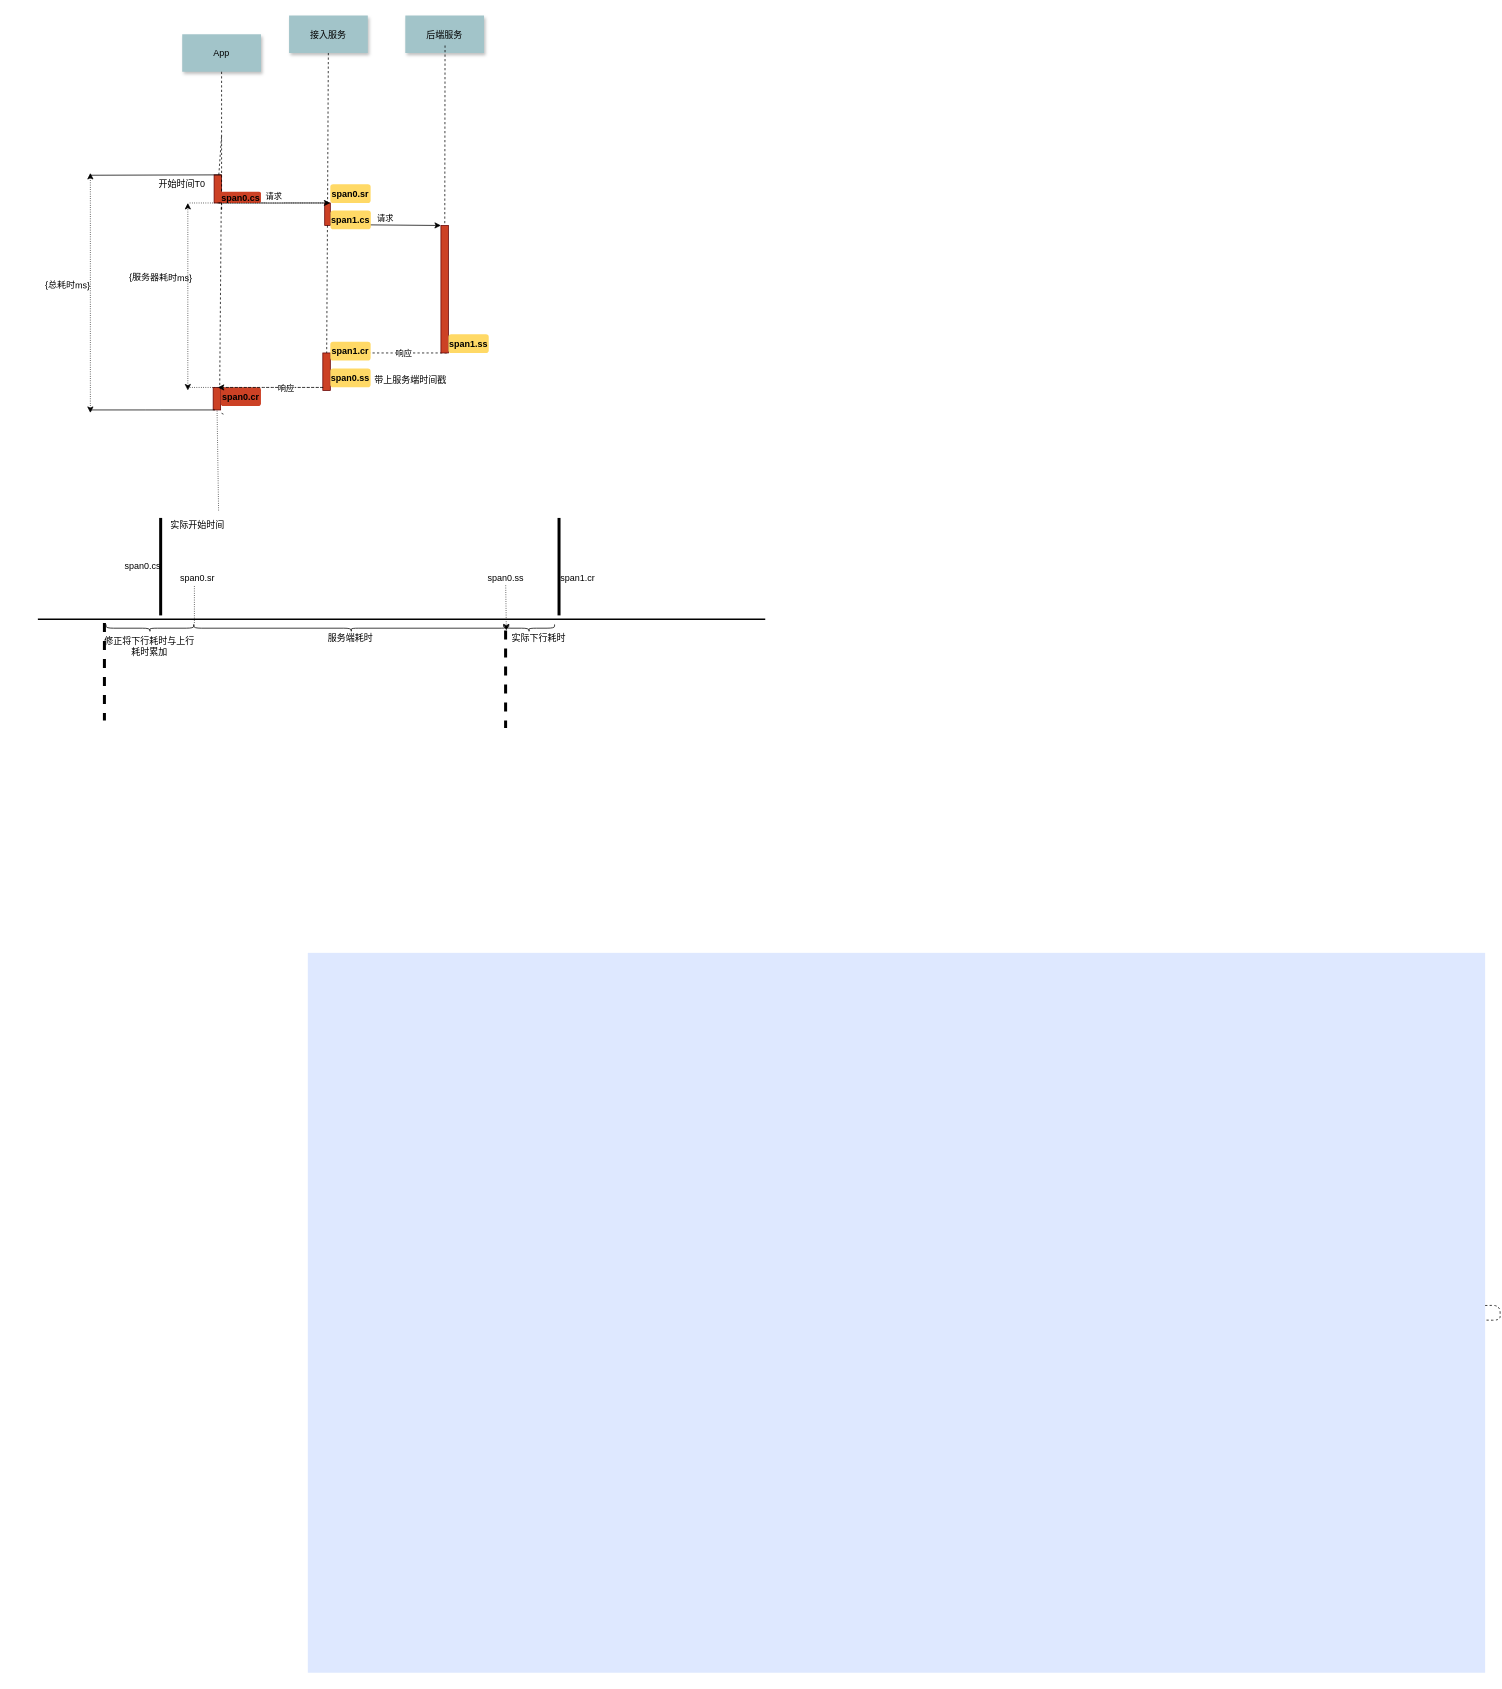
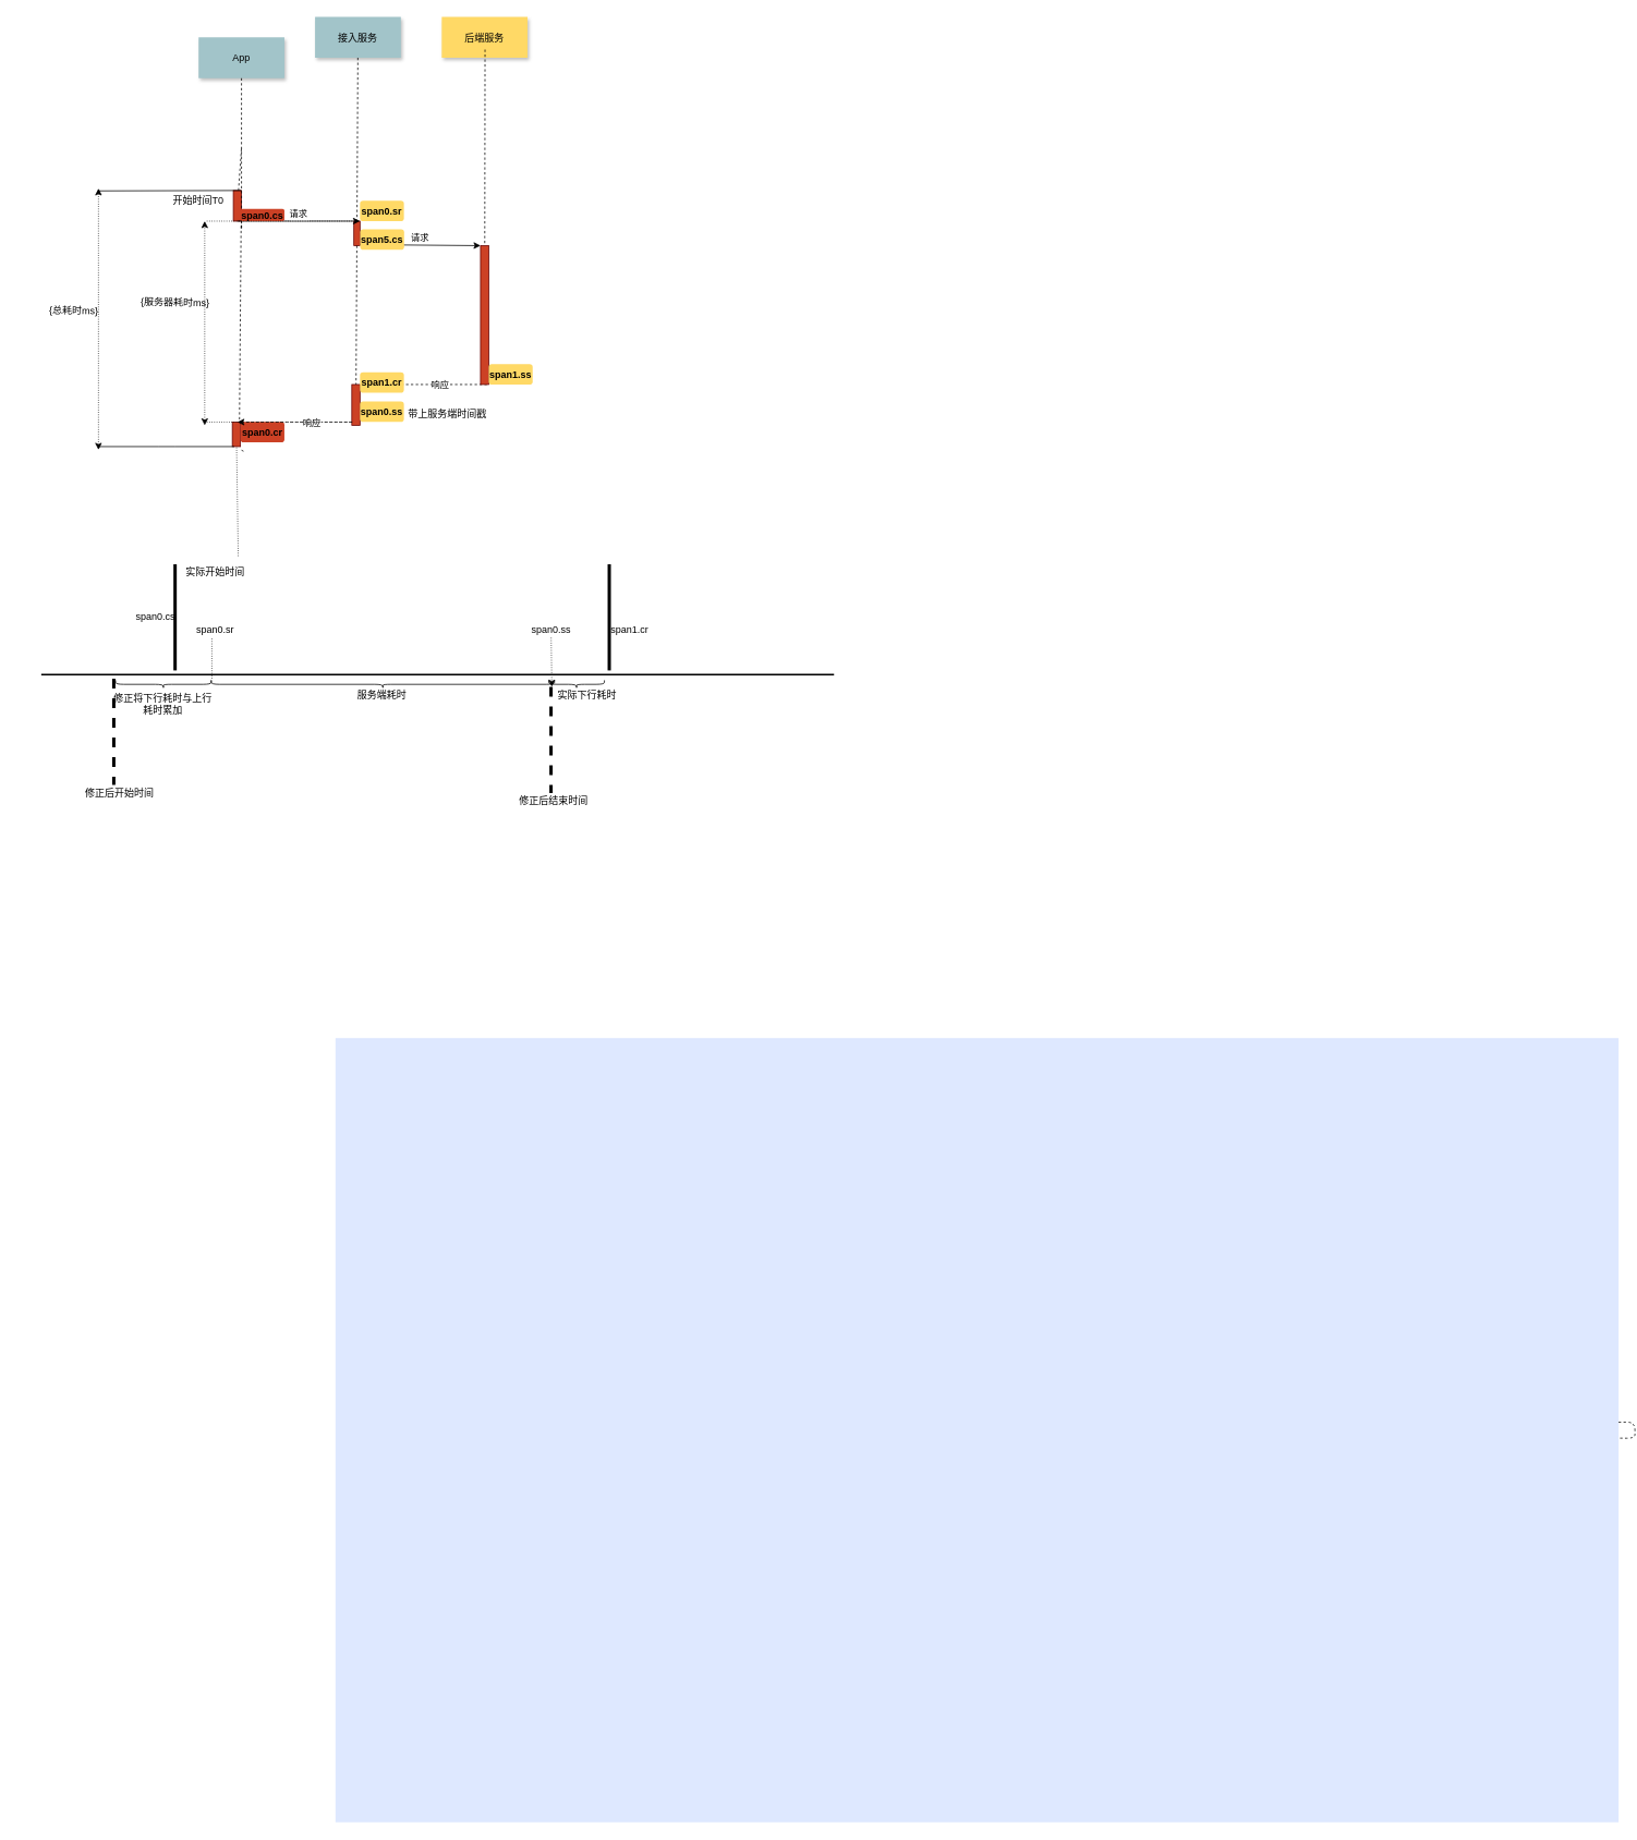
  <mxCell id="0" />
  <mxCell id="1" parent="0" />
  <mxCell id="2" value="" style="fillColor=#DEE8FF;strokeColor=none" parent="1" vertex="1"><mxGeometry x="410" y="1270" width="1570" height="960" as="geometry" /></mxCell>
  <mxCell id="3" value="" style="fillColor=#CC4125;strokeColor=#660000" parent="1" vertex="1"><mxGeometry x="285" y="232.5" width="10" height="37.5" as="geometry" /></mxCell>
  <mxCell id="4" value="App" style="shadow=1;fillColor=#A2C4C9;strokeColor=none" parent="1" vertex="1"><mxGeometry x="242.5" y="45" width="105" height="50" as="geometry" /></mxCell>
  <mxCell id="5" value="" style="fillColor=#CC4125;strokeColor=#660000" parent="1" vertex="1"><mxGeometry x="432.5" y="270" width="7.5" height="30" as="geometry" /></mxCell>
  <mxCell id="6" value="接入服务" style="shadow=1;fillColor=#A2C4C9;strokeColor=none" parent="1" vertex="1"><mxGeometry x="385" y="20" width="105" height="50" as="geometry" /></mxCell>
  <mxCell id="7" value="" style="edgeStyle=none;endArrow=none;dashed=1" parent="1" source="6" target="5" edge="1"><mxGeometry x="272.335" y="65" width="100" height="100" as="geometry"><mxPoint x="437.259" y="70" as="sourcePoint" /><mxPoint x="437.576" y="125" as="targetPoint" /></mxGeometry></mxCell>
  <mxCell id="8" value="请求" style="edgeStyle=none;verticalLabelPosition=top;verticalAlign=bottom;" parent="1" edge="1"><mxGeometry x="240" y="122.5" width="100" height="100" as="geometry"><mxPoint x="290" y="270" as="sourcePoint" /><mxPoint x="440" y="270" as="targetPoint" /></mxGeometry></mxCell>
- <mxCell id="9" value="后端服务" style="shadow=1;fillColor=#A2C4C9;strokeColor=none" parent="1" vertex="1"><mxGeometry x="540" y="20" width="105" height="50" as="geometry" /></mxCell>
+ <mxCell id="9" value="后端服务" style="shadow=1;fillColor=#ffd966;strokeColor=none;" parent="1" vertex="1"><mxGeometry x="540" y="20" width="105" height="50" as="geometry" /></mxCell>
  <mxCell id="10" value="" style="edgeStyle=elbowEdgeStyle;elbow=horizontal;endArrow=none;dashed=1" parent="1" source="4" edge="1"><mxGeometry x="230.0" y="210" width="100" height="100" as="geometry"><mxPoint x="320" y="370" as="sourcePoint" /><mxPoint x="295" y="280" as="targetPoint" /></mxGeometry></mxCell>
  <mxCell id="11" value="" style="edgeStyle=none;dashed=1;endArrow=none" parent="1" edge="1"><mxGeometry x="50" y="160" width="100" height="100" as="geometry"><mxPoint x="295" y="270" as="sourcePoint" /><mxPoint x="295" y="280" as="targetPoint" /></mxGeometry></mxCell>
  <mxCell id="12" value="" style="fillColor=#CC4125;strokeColor=#660000" parent="1" vertex="1"><mxGeometry x="430" y="470" width="10" height="50" as="geometry" /></mxCell>
  <mxCell id="13" value="" style="edgeStyle=none;endArrow=none;dashed=1" parent="1" source="5" target="12" edge="1"><mxGeometry x="376.571" y="199.697" width="100" height="100" as="geometry"><mxPoint x="541.736" y="204.697" as="sourcePoint" /><mxPoint x="541.736" y="384.091" as="targetPoint" /></mxGeometry></mxCell>
  <mxCell id="14" value="" style="edgeStyle=elbowEdgeStyle;elbow=vertical;dashed=1;verticalLabelPosition=bottom;verticalAlign=top;exitX=0.75;exitY=1;exitDx=0;exitDy=0;" parent="1" edge="1"><mxGeometry x="692.75" y="464.842" width="100" height="100" as="geometry"><mxPoint x="595.25" y="470" as="sourcePoint" /><mxPoint x="440.25" y="470" as="targetPoint" /><Array as="points" /></mxGeometry></mxCell>
  <mxCell id="15" value="响应" style="edgeLabel;html=1;align=center;verticalAlign=middle;resizable=0;points=[];" vertex="1" connectable="0" parent="14"><mxGeometry relative="1" as="geometry"><mxPoint x="20" as="offset" /></mxGeometry></mxCell>
  <mxCell id="16" value="span0.cs" style="rounded=1;fontStyle=1;strokeColor=none;fillColor=#CC4125;" parent="1" vertex="1"><mxGeometry x="293.75" y="255" width="53.75" height="15" as="geometry" /></mxCell>
  <mxCell id="17" value="" style="fillColor=#CC4125;strokeColor=#660000" vertex="1" parent="1"><mxGeometry x="587.5" y="300" width="10" height="170" as="geometry" /></mxCell>
  <mxCell id="18" value="请求" style="edgeStyle=none;verticalLabelPosition=top;verticalAlign=bottom;entryX=0;entryY=0;entryDx=0;entryDy=0;exitX=0;exitY=0.75;exitDx=0;exitDy=0;" edge="1" parent="1" source="25" target="17"><mxGeometry x="380" y="32.5" width="100" height="100" as="geometry"><mxPoint x="440" y="350" as="sourcePoint" /><mxPoint x="590" y="180" as="targetPoint" /></mxGeometry></mxCell>
  <mxCell id="19" value="" style="edgeStyle=none;dashed=1;endArrow=none" edge="1" parent="1" source="3"><mxGeometry x="50" y="160" width="100" height="100" as="geometry"><mxPoint x="295" y="160" as="sourcePoint" /><mxPoint x="295" y="180" as="targetPoint" /></mxGeometry></mxCell>
  <mxCell id="20" value="" style="edgeStyle=none;endArrow=none;dashed=1;entryX=0.75;entryY=0;entryDx=0;entryDy=0;" edge="1" parent="1"><mxGeometry x="233.571" y="295.527" width="100" height="100" as="geometry"><mxPoint x="295" y="550.412" as="sourcePoint" /><mxPoint x="297.5" y="551.66" as="targetPoint" /></mxGeometry></mxCell>
  <mxCell id="21" value="" style="edgeStyle=none;endArrow=none;dashed=1" edge="1" parent="1" target="17"><mxGeometry x="427.925" y="55" width="100" height="100" as="geometry"><mxPoint x="592.988" as="sourcePoint" y="60" /><mxPoint x="592.004" y="300" as="targetPoint" /></mxGeometry></mxCell>
  <mxCell id="22" value="" style="fillColor=#CC4125;strokeColor=#660000" vertex="1" parent="1"><mxGeometry x="283.75" y="516" width="10" height="30" as="geometry" /></mxCell>
  <mxCell id="23" value="span0.cr" style="rounded=1;fontStyle=1;strokeColor=none;fillColor=#CC4125;" vertex="1" parent="1"><mxGeometry x="293.75" y="515.824" width="53.75" height="25" as="geometry" /></mxCell>
  <mxCell id="24" value="span0.sr" style="rounded=1;fontStyle=1;fillColor=#FFD966;strokeColor=none" vertex="1" parent="1"><mxGeometry x="440" y="244.996" width="53.75" height="25" as="geometry" /></mxCell>
- <mxCell id="25" value="span1.cs" style="rounded=1;fontStyle=1;fillColor=#FFD966;strokeColor=none" vertex="1" parent="1"><mxGeometry x="440.25" y="279.996" width="53.75" height="25" as="geometry" /></mxCell>
+ <mxCell id="25" value="span5.cs" style="rounded=1;fontStyle=1;fillColor=#FFD966;strokeColor=none" vertex="1" parent="1"><mxGeometry x="440.25" y="279.996" width="53.75" height="25" as="geometry" /></mxCell>
  <mxCell id="26" value="span1.ss" style="rounded=1;fontStyle=1;fillColor=#FFD966;strokeColor=none" vertex="1" parent="1"><mxGeometry x="597.5" y="444.996" width="53.75" height="25" as="geometry" /></mxCell>
  <mxCell id="27" value="span1.cr" style="rounded=1;fontStyle=1;fillColor=#FFD966;strokeColor=none" vertex="1" parent="1"><mxGeometry x="440" y="454.996" width="53.75" height="25" as="geometry" /></mxCell>
  <mxCell id="28" value="" style="edgeStyle=none;endArrow=none;dashed=1;entryX=0.75;entryY=0;entryDx=0;entryDy=0;" edge="1" parent="1"><mxGeometry x="233.571" y="295.527" width="100" height="100" as="geometry"><mxPoint x="294.5" y="275.83" as="sourcePoint" /><mxPoint x="292.5" y="515.83" as="targetPoint" /></mxGeometry></mxCell>
  <mxCell id="29" value="" style="edgeStyle=elbowEdgeStyle;elbow=vertical;dashed=1;verticalLabelPosition=bottom;verticalAlign=top" edge="1" parent="1"><mxGeometry x="552.5" y="570.672" width="100" height="100" as="geometry"><mxPoint x="430" y="516" as="sourcePoint" /><mxPoint x="290" y="516" as="targetPoint" /><Array as="points" /></mxGeometry></mxCell>
  <mxCell id="30" value="响应" style="edgeLabel;html=1;align=center;verticalAlign=middle;resizable=0;points=[];" vertex="1" connectable="0" parent="29"><mxGeometry relative="1" as="geometry"><mxPoint x="20" as="offset" /></mxGeometry></mxCell>
  <mxCell id="31" value="span0.ss" style="rounded=1;fontStyle=1;fillColor=#FFD966;strokeColor=none" vertex="1" parent="1"><mxGeometry x="440" y="490.826" width="53.75" height="25" as="geometry" /></mxCell>
  <mxCell id="32" value="" style="edgeStyle=none;dashed=1;endArrow=none;" edge="1" parent="1" source="2" target="2"><mxGeometry x="250" y="805" width="100" height="100" as="geometry"><mxPoint x="410" y="785" as="sourcePoint" /><mxPoint x="290" y="745" as="targetPoint" /></mxGeometry></mxCell>
  <mxCell id="33" value="" style="endArrow=none;dashed=1;html=1;strokeWidth=1;dashPattern=1 2;" edge="1" parent="1" target="22"><mxGeometry width="50" height="50" relative="1" as="geometry"><mxPoint x="291" y="680" as="sourcePoint" /><mxPoint x="300" y="670" as="targetPoint" /></mxGeometry></mxCell>
  <mxCell id="34" value="开始时间T0" style="text;html=1;strokeColor=none;fillColor=none;align=center;verticalAlign=middle;whiteSpace=wrap;rounded=0;" vertex="1" parent="1"><mxGeometry x="200" y="220" width="85" height="50" as="geometry" /></mxCell>
  <mxCell id="35" value="" style="edgeStyle=elbowEdgeStyle;elbow=vertical;endArrow=none;exitX=0.25;exitY=1;exitDx=0;exitDy=0;" edge="1" parent="1" source="22"><mxGeometry x="20.0" y="480.433" width="100" height="100" as="geometry"><mxPoint x="270" y="650" as="sourcePoint" /><mxPoint x="120" y="546" as="targetPoint" /><Array as="points" /></mxGeometry></mxCell>
  <mxCell id="36" value="{总耗时ms}" style="text;html=1;strokeColor=none;fillColor=none;align=center;verticalAlign=middle;whiteSpace=wrap;rounded=0;rotation=1;" vertex="1" parent="1"><mxGeometry x="20" y="370" width="140" height="20" as="geometry" /></mxCell>
  <mxCell id="37" value="带上服务端时间戳" style="text;html=1;strokeColor=none;fillColor=none;align=center;verticalAlign=middle;whiteSpace=wrap;rounded=0;" vertex="1" parent="1"><mxGeometry x="494" y="496" width="106" height="20" as="geometry" /></mxCell>
  <mxCell id="38" value="" style="edgeStyle=elbowEdgeStyle;elbow=vertical;endArrow=none;exitX=0.25;exitY=1;exitDx=0;exitDy=0;" edge="1" parent="1"><mxGeometry x="28.75" y="166.933" width="100" height="100" as="geometry"><mxPoint x="295" y="232.5" as="sourcePoint" /><mxPoint x="120" y="233" as="targetPoint" /><Array as="points" /></mxGeometry></mxCell>
  <mxCell id="39" value="" style="endArrow=none;html=1;dashed=1;dashPattern=1 2;strokeWidth=1;" edge="1" parent="1"><mxGeometry width="50" height="50" relative="1" as="geometry"><mxPoint x="252.5" y="270" as="sourcePoint" /><mxPoint x="432.5" y="270" as="targetPoint" /></mxGeometry></mxCell>
  <mxCell id="40" value="" style="endArrow=none;html=1;dashed=1;dashPattern=1 2;strokeWidth=1;" edge="1" parent="1"><mxGeometry width="50" height="50" relative="1" as="geometry"><mxPoint x="252.5" y="516" as="sourcePoint" /><mxPoint x="432.5" y="516" as="targetPoint" /><Array as="points"><mxPoint x="410" y="516" /></Array></mxGeometry></mxCell>
  <mxCell id="41" value="" style="endArrow=classic;startArrow=classic;html=1;dashed=1;dashPattern=1 2;strokeWidth=1;" edge="1" parent="1"><mxGeometry width="50" height="50" relative="1" as="geometry"><mxPoint x="250" y="520" as="sourcePoint" /><mxPoint x="250" y="270" as="targetPoint" /></mxGeometry></mxCell>
  <mxCell id="42" value="" style="endArrow=classic;startArrow=classic;html=1;dashed=1;dashPattern=1 2;strokeWidth=1;" edge="1" parent="1"><mxGeometry width="50" height="50" relative="1" as="geometry"><mxPoint x="120" y="550" as="sourcePoint" /><mxPoint x="120" y="230" as="targetPoint" /></mxGeometry></mxCell>
  <mxCell id="43" value="{服务器耗时ms}" style="text;html=1;strokeColor=none;fillColor=none;align=center;verticalAlign=middle;whiteSpace=wrap;rounded=0;rotation=1;" vertex="1" parent="1"><mxGeometry x="143.75" y="360" width="140" height="20" as="geometry" /></mxCell>
  <mxCell id="44" value="" style="line;strokeWidth=2;html=1;fillColor=#CC4125;" vertex="1" parent="1"><mxGeometry x="50" y="820" width="970" height="10" as="geometry" /></mxCell>
  <mxCell id="45" value="span0.cs" style="text;html=1;strokeColor=none;fillColor=none;align=center;verticalAlign=middle;whiteSpace=wrap;rounded=0;" vertex="1" parent="1"><mxGeometry x="170" y="745" width="40" height="20" as="geometry" /></mxCell>
  <mxCell id="46" value="" style="edgeStyle=none;rounded=0;orthogonalLoop=1;jettySize=auto;html=1;dashed=1;dashPattern=1 2;strokeWidth=1;" edge="1" parent="1" source="47" target="53"><mxGeometry relative="1" as="geometry" /></mxCell>
  <mxCell id="47" value="span0.ss" style="text;html=1;strokeColor=none;fillColor=none;align=center;verticalAlign=middle;whiteSpace=wrap;rounded=0;" vertex="1" parent="1"><mxGeometry x="653.75" y="760" width="40" height="20" as="geometry" /></mxCell>
  <mxCell id="48" value="span1.cr" style="text;html=1;strokeColor=none;fillColor=none;align=center;verticalAlign=middle;whiteSpace=wrap;rounded=0;" vertex="1" parent="1"><mxGeometry x="750" y="760" width="40" height="20" as="geometry" /></mxCell>
  <mxCell id="49" value="" style="endArrow=none;html=1;dashed=1;dashPattern=1 2;strokeWidth=1;" edge="1" parent="1"><mxGeometry width="50" height="50" relative="1" as="geometry"><mxPoint x="258.75" y="830" as="sourcePoint" /><mxPoint x="258.75" y="780" as="targetPoint" /></mxGeometry></mxCell>
  <mxCell id="50" value="span0.sr" style="text;html=1;strokeColor=none;fillColor=none;align=center;verticalAlign=middle;whiteSpace=wrap;rounded=0;" vertex="1" parent="1"><mxGeometry x="242.5" y="760" width="40" height="20" as="geometry" /></mxCell>
  <mxCell id="51" value="" style="shape=curlyBracket;whiteSpace=wrap;html=1;rounded=1;fillColor=#CC4125;rotation=-90;size=0.5;" vertex="1" parent="1"><mxGeometry x="194.45" y="778.53" width="10" height="117.02" as="geometry" /></mxCell>
  <mxCell id="52" value="" style="line;strokeWidth=4;direction=south;html=1;perimeter=backbonePerimeter;points=[];outlineConnect=0;fillColor=#CC4125;" vertex="1" parent="1"><mxGeometry x="740" y="690" width="10" height="130" as="geometry" /></mxCell>
  <mxCell id="53" value="" style="line;strokeWidth=4;direction=south;html=1;perimeter=backbonePerimeter;points=[];outlineConnect=0;fillColor=#CC4125;dashed=1;" vertex="1" parent="1"><mxGeometry x="668.75" y="840" width="10" height="130" as="geometry" /></mxCell>
+ <mxCell id="54" value="修正后结束时间" style="text;html=1;strokeColor=none;fillColor=none;align=center;verticalAlign=middle;whiteSpace=wrap;rounded=0;" vertex="1" parent="1"><mxGeometry x="628.75" y="970" width="96.25" height="20" as="geometry" /></mxCell>
  <mxCell id="55" value="" style="shape=curlyBracket;whiteSpace=wrap;html=1;rounded=1;fillColor=#CC4125;rotation=-90;" vertex="1" parent="1"><mxGeometry x="462.96" y="627.04" width="10" height="420" as="geometry" /></mxCell>
  <mxCell id="56" value="服务端耗时" style="text;html=1;strokeColor=none;fillColor=none;align=center;verticalAlign=middle;whiteSpace=wrap;rounded=0;dashed=1;" vertex="1" parent="1"><mxGeometry x="430" y="840" width="74" height="20" as="geometry" /></mxCell>
  <mxCell id="57" value="" style="line;strokeWidth=4;direction=south;html=1;perimeter=backbonePerimeter;points=[];outlineConnect=0;fillColor=#CC4125;dashed=1;" vertex="1" parent="1"><mxGeometry x="133.75" y="830" width="10" height="130" as="geometry" /></mxCell>
+ <mxCell id="58" value="修正后开始时间" style="text;html=1;strokeColor=none;fillColor=none;align=center;verticalAlign=middle;whiteSpace=wrap;rounded=0;" vertex="1" parent="1"><mxGeometry x="97.5" y="960" width="96.25" height="20" as="geometry" /></mxCell>
  <mxCell id="59" value="" style="line;strokeWidth=4;direction=south;html=1;perimeter=backbonePerimeter;points=[];outlineConnect=0;fillColor=#CC4125;" vertex="1" parent="1"><mxGeometry x="208.75" y="690" width="10" height="130" as="geometry" /></mxCell>
  <mxCell id="60" value="实际开始时间" style="text;html=1;strokeColor=none;fillColor=none;align=center;verticalAlign=middle;whiteSpace=wrap;rounded=0;" vertex="1" parent="1"><mxGeometry x="222.5" y="690" width="80" height="20" as="geometry" /></mxCell>
  <mxCell id="61" value="" style="shape=curlyBracket;whiteSpace=wrap;html=1;rounded=1;fillColor=#CC4125;rotation=-90;size=0.5;" vertex="1" parent="1"><mxGeometry x="700" y="802.98" width="10" height="68.12" as="geometry" /></mxCell>
  <mxCell id="62" value="实际下行耗时" style="text;html=1;strokeColor=none;fillColor=none;align=center;verticalAlign=middle;whiteSpace=wrap;rounded=0;dashed=1;" vertex="1" parent="1"><mxGeometry x="680" y="840" width="76" height="20" as="geometry" /></mxCell>
  <mxCell id="63" value="修正将下行耗时与上行耗时累加" style="text;html=1;strokeColor=none;fillColor=none;align=center;verticalAlign=middle;whiteSpace=wrap;rounded=0;dashed=1;" vertex="1" parent="1"><mxGeometry x="135.45" y="851.1" width="128" height="20" as="geometry" /></mxCell>
